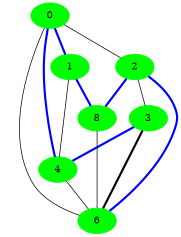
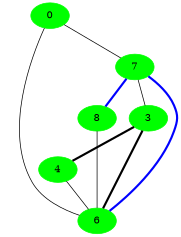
  strict graph {
    node [color=green style=filled]
    edge [edgesep=10 penwidth=3]
    0
-   1
-   2
+   2 [label=7]
    4
    6
    n6 [label=8]
    3
-   0 -- 1 [color=blue]
    0 -- 2 [penwidth=""]
-   0 -- 4 [color=blue]
    0 -- 6 [penwidth=""]
-   1 -- 4 [penwidth=""]
-   1 -- n6 [color=blue]
    2 -- 6 [color=blue]
    2 -- n6 [color=blue]
    2 -- 3 [penwidth=""]
    4 -- 6 [penwidth=""]
    n6 -- 6 [penwidth=""]
-   3 -- 4 [color=blue]
+   3 -- 4 [color=black]
    3 -- 6 [color=black]
  }
